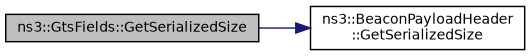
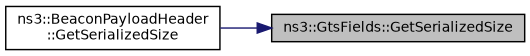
  digraph {
    rankdir=RL
    node [color=black fontname=Helvetica fontsize=10 shape=record style=filled]
    n1 [fillcolor=grey75 fontcolor=black height=0.2 label="ns3::GtsFields::GetSerializedSize" width=0.4]
    n2 [fillcolor=white height=0.2 label="ns3::BeaconPayloadHeader\l::GetSerializedSize" width=0.4]
-   n2 -> n1 [color=midnightblue dir=back fontname=Helvetica fontsize=10 labelfontname=Helvetica labelfontsize=10 style=solid]
+   n1 -> n2 [color=midnightblue dir=back fontname=Helvetica fontsize=10 labelfontname=Helvetica labelfontsize=10 style=solid]
  }
